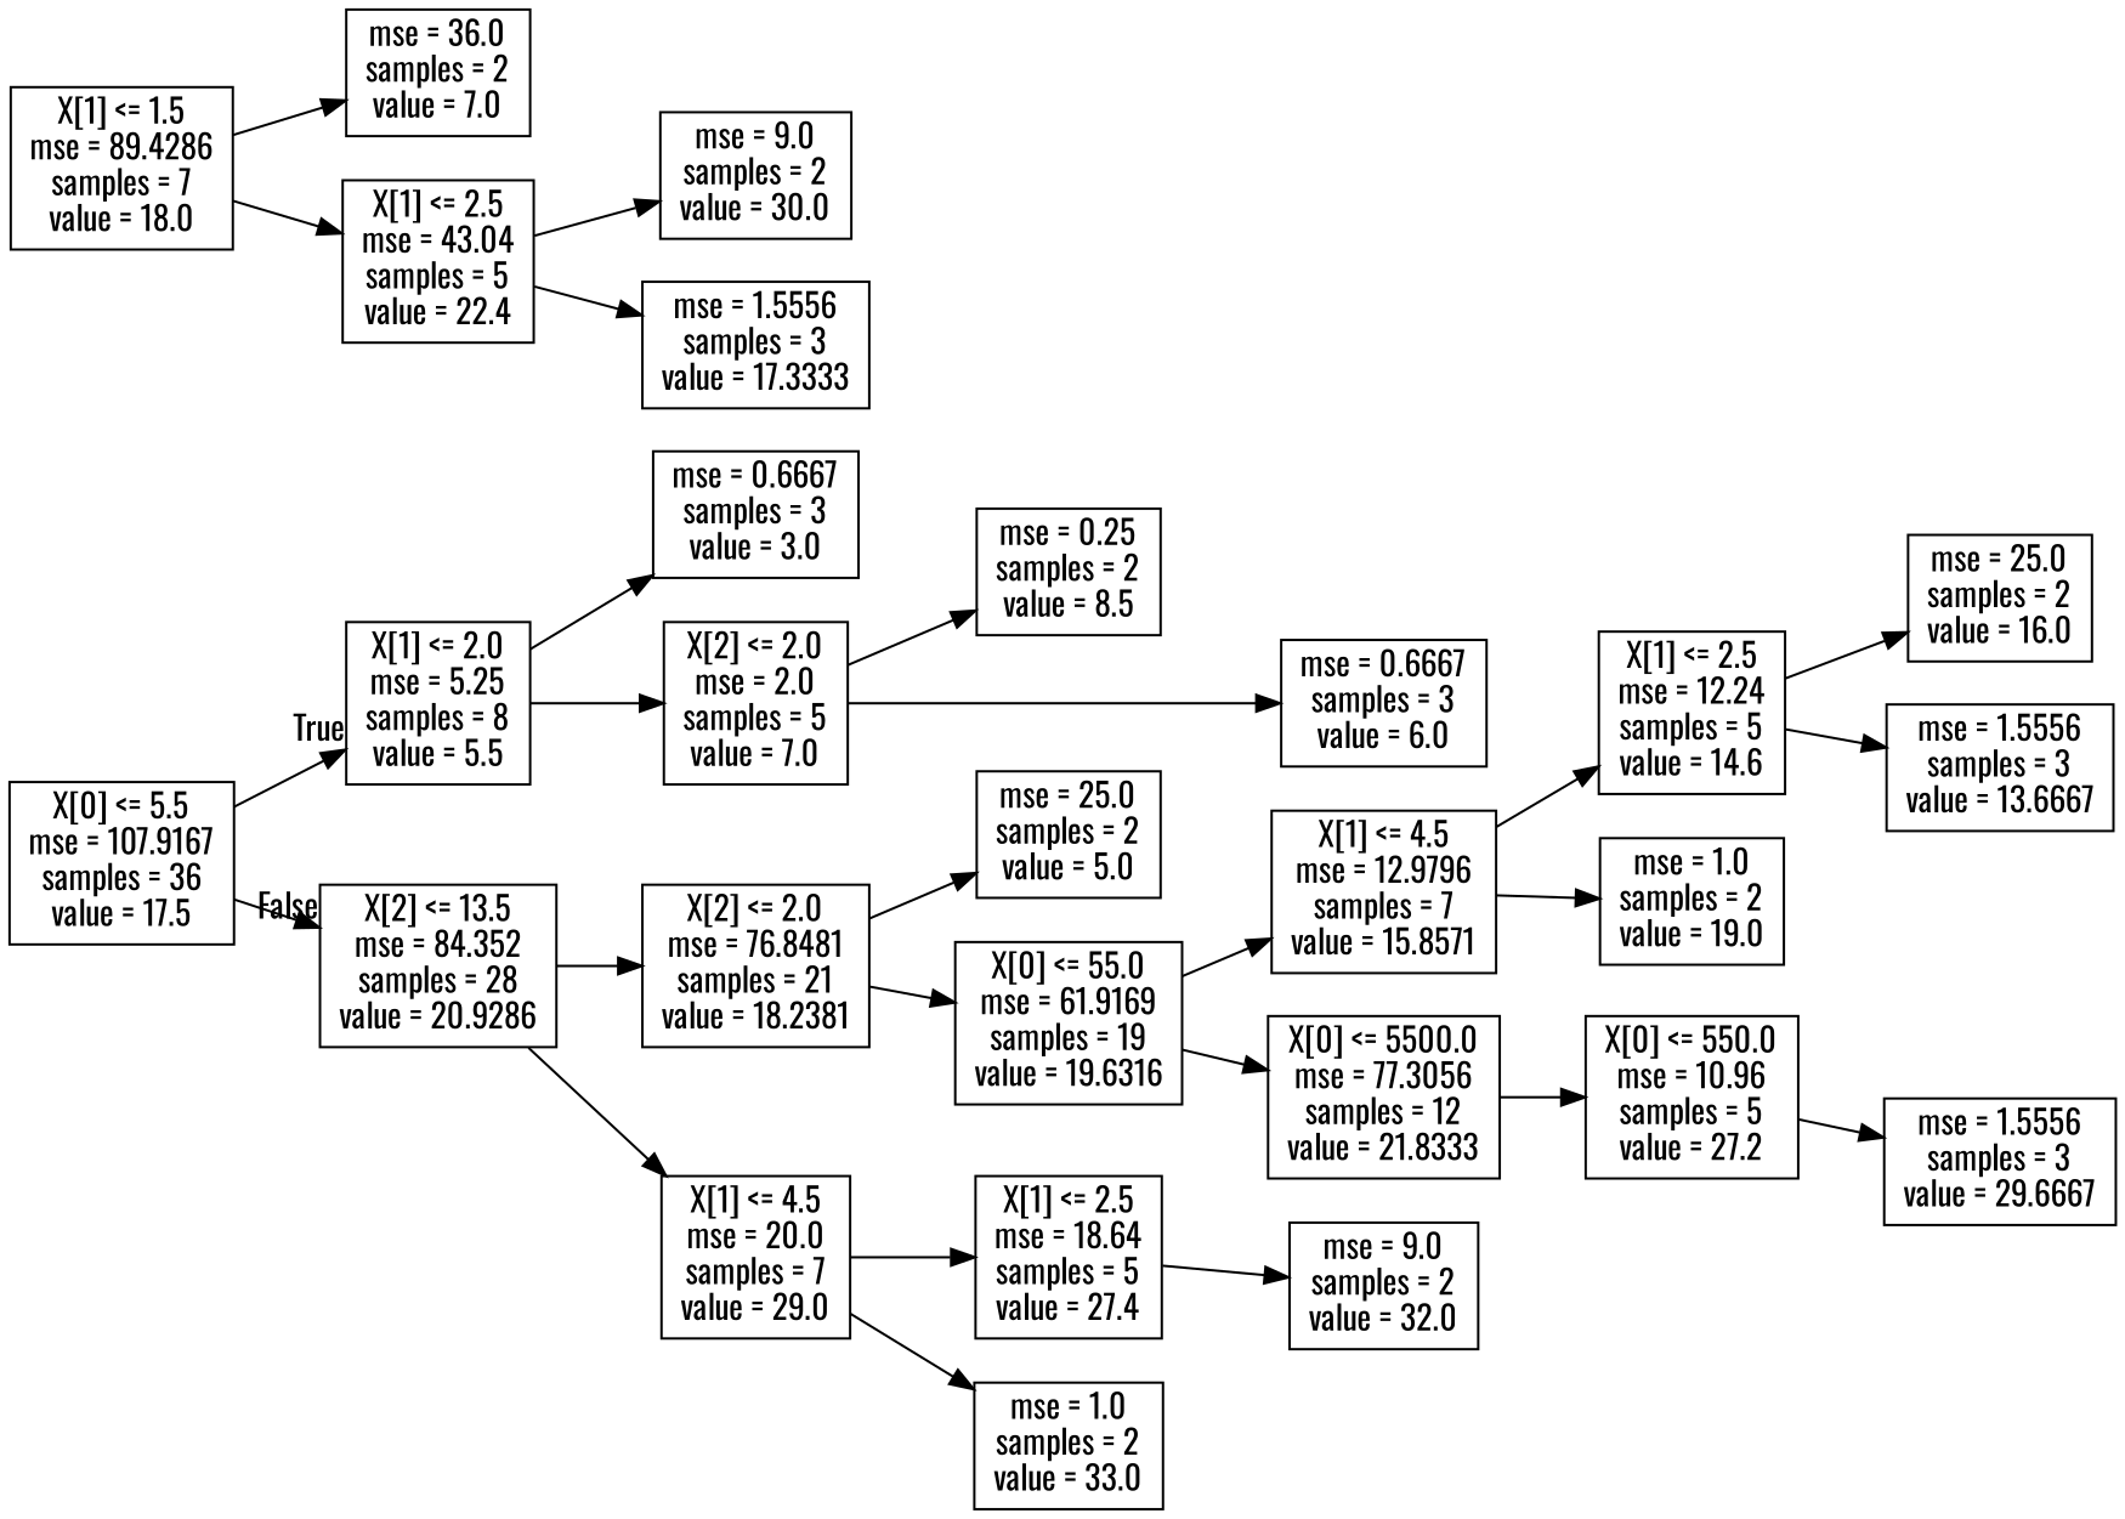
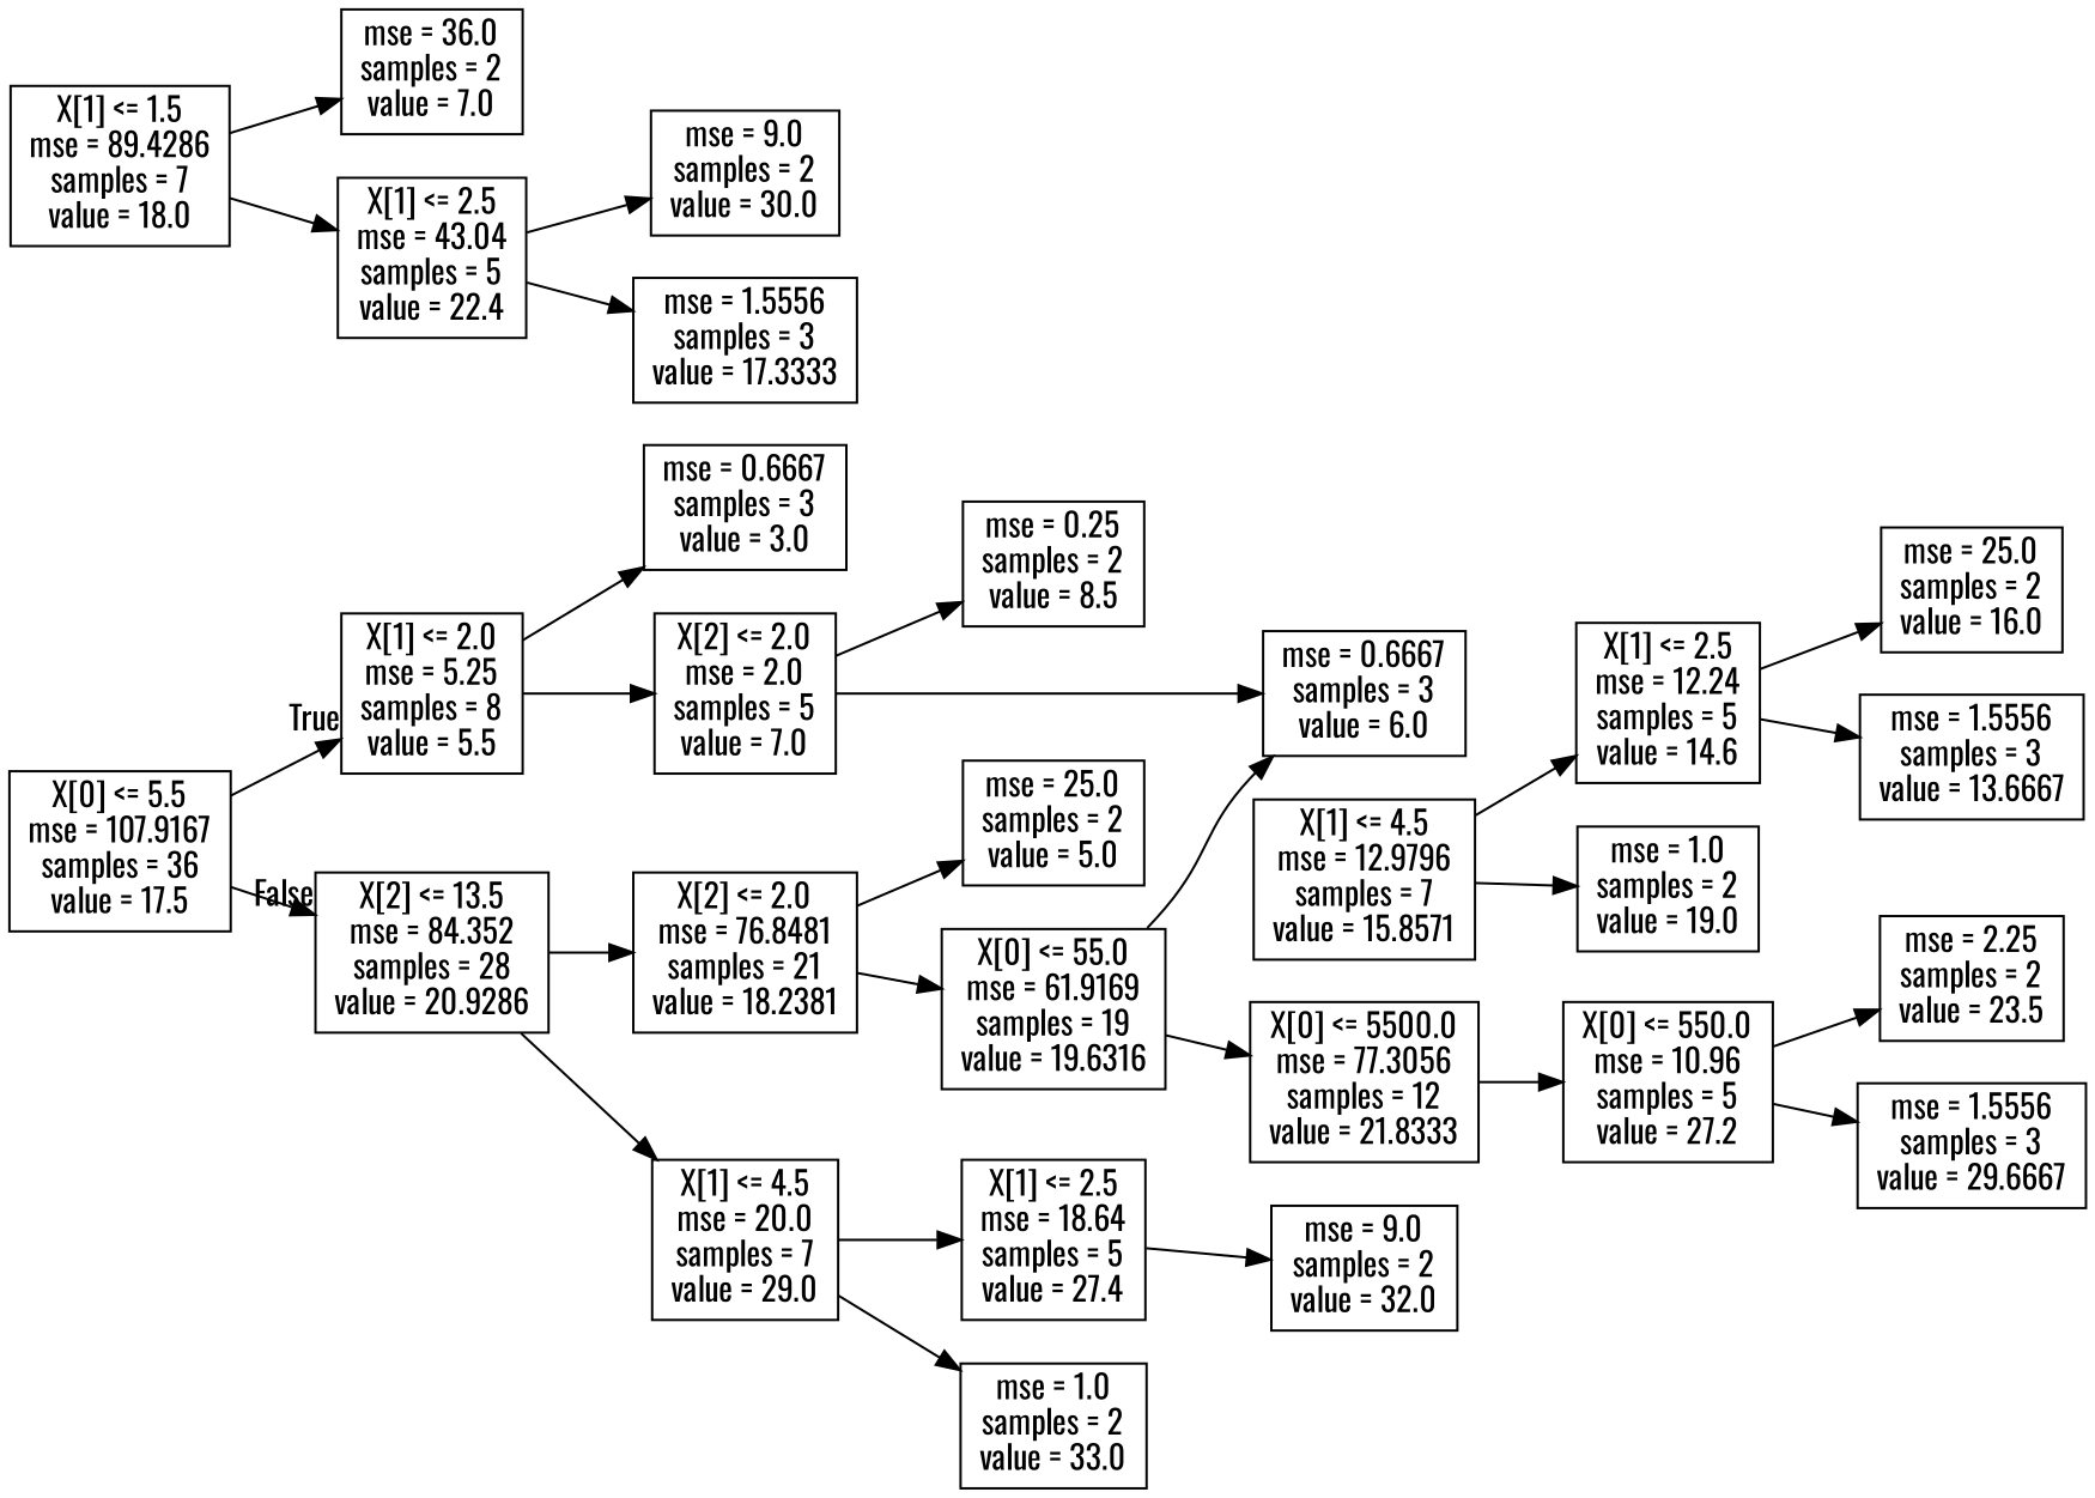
  digraph {
    fontname=Oswald
    rankdir=LR
    node [fontname=Oswald shape=box]
    edge [fontname=Oswald]
    n1 [label="X[0] <= 5.5\nmse = 107.9167\nsamples = 36\nvalue = 17.5"]
    n2 [label="X[1] <= 2.0\nmse = 5.25\nsamples = 8\nvalue = 5.5"]
    n3 [label="X[2] <= 13.5\nmse = 84.352\nsamples = 28\nvalue = 20.9286"]
    n4 [label="mse = 0.6667\nsamples = 3\nvalue = 3.0"]
    n5 [label="X[2] <= 2.0\nmse = 2.0\nsamples = 5\nvalue = 7.0"]
    n6 [label="X[2] <= 2.0\nmse = 76.8481\nsamples = 21\nvalue = 18.2381"]
    n7 [label="X[1] <= 4.5\nmse = 20.0\nsamples = 7\nvalue = 29.0"]
    n8 [label="mse = 0.25\nsamples = 2\nvalue = 8.5"]
    n9 [label="mse = 0.6667\nsamples = 3\nvalue = 6.0"]
    n10 [label="mse = 25.0\nsamples = 2\nvalue = 5.0"]
    n11 [label="X[0] <= 55.0\nmse = 61.9169\nsamples = 19\nvalue = 19.6316"]
    n12 [label="X[1] <= 2.5\nmse = 18.64\nsamples = 5\nvalue = 27.4"]
    n13 [label="mse = 1.0\nsamples = 2\nvalue = 33.0"]
    n14 [label="X[1] <= 4.5\nmse = 12.9796\nsamples = 7\nvalue = 15.8571"]
    n15 [label="X[0] <= 5500.0\nmse = 77.3056\nsamples = 12\nvalue = 21.8333"]
    n16 [label="X[1] <= 2.5\nmse = 12.24\nsamples = 5\nvalue = 14.6"]
    n17 [label="mse = 1.0\nsamples = 2\nvalue = 19.0"]
    n18 [label="X[0] <= 550.0\nmse = 10.96\nsamples = 5\nvalue = 27.2"]
    n19 [label="mse = 25.0\nsamples = 2\nvalue = 16.0"]
    n20 [label="mse = 1.5556\nsamples = 3\nvalue = 13.6667"]
+   n21 [label="mse = 2.25\nsamples = 2\nvalue = 23.5"]
    n22 [label="mse = 1.5556\nsamples = 3\nvalue = 29.6667"]
    n23 [label="X[1] <= 1.5\nmse = 89.4286\nsamples = 7\nvalue = 18.0"]
    n24 [label="mse = 36.0\nsamples = 2\nvalue = 7.0"]
    n25 [label="X[1] <= 2.5\nmse = 43.04\nsamples = 5\nvalue = 22.4"]
    n26 [label="mse = 9.0\nsamples = 2\nvalue = 30.0"]
    n27 [label="mse = 1.5556\nsamples = 3\nvalue = 17.3333"]
    n28 [label="mse = 9.0\nsamples = 2\nvalue = 32.0"]
    n1 -> n2 [headlabel=True labelangle=45 labeldistance=2.5]
    n1 -> n3 [headlabel=False labelangle=-45 labeldistance=2.5]
    n2 -> n4
    n2 -> n5
    n3 -> n6
    n3 -> n7
    n5 -> n8
    n5 -> n9
    n6 -> n10
    n6 -> n11
    n7 -> n12
    n7 -> n13
-   n11 -> n14
+   n11 -> n9
    n11 -> n15
    n12 -> n28
    n14 -> n16
    n14 -> n17
    n15 -> n18
    n16 -> n19
    n16 -> n20
+   n18 -> n21
    n18 -> n22
    n23 -> n24
    n23 -> n25
    n25 -> n26
    n25 -> n27
  }
